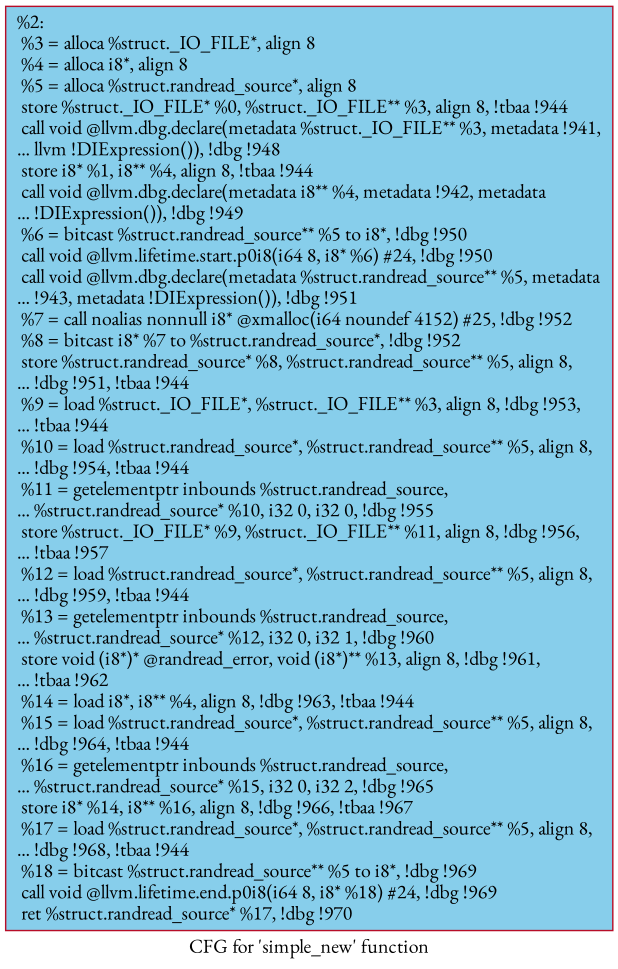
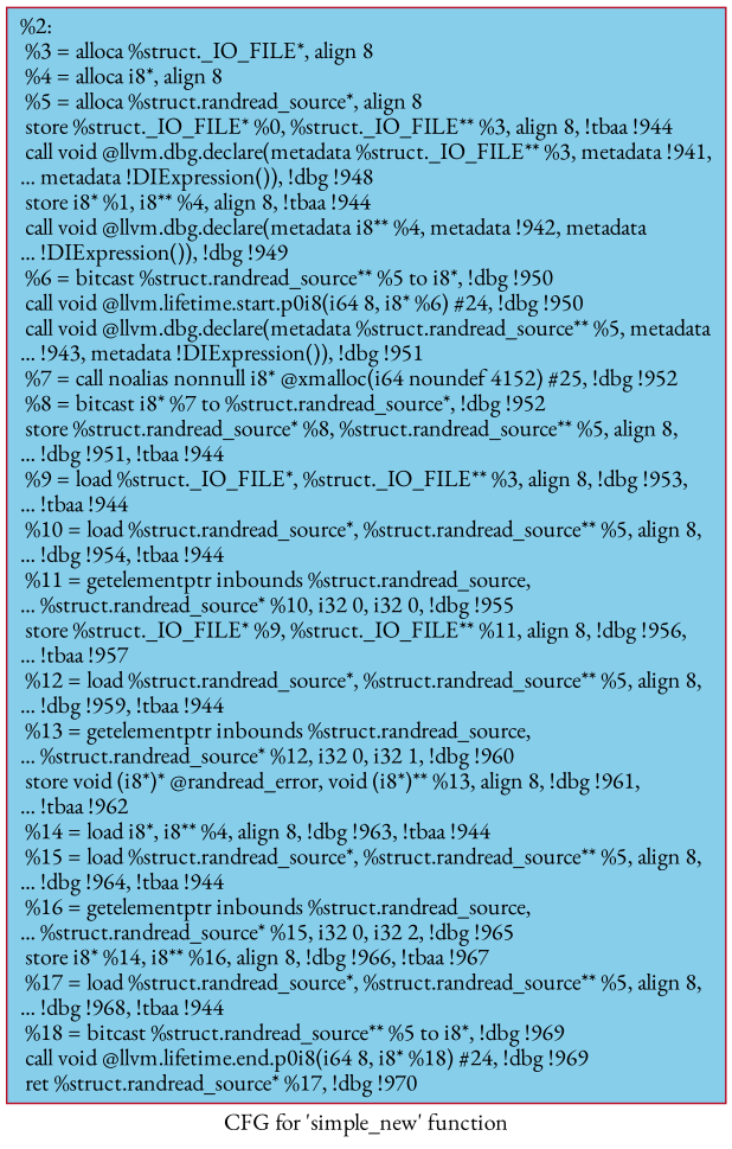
  digraph {
    label="CFG for 'simple_new' function"
    fontname="EB Garamond"
-   n1 [color="#b70d28ff" fillcolor=skyblue label="{%2:\l  %3 = alloca %struct._IO_FILE*, align 8\l  %4 = alloca i8*, align 8\l  %5 = alloca %struct.randread_source*, align 8\l  store %struct._IO_FILE* %0, %struct._IO_FILE** %3, align 8, !tbaa !944\l  call void @llvm.dbg.declare(metadata %struct._IO_FILE** %3, metadata !941,\l... llvm !DIExpression()), !dbg !948\l  store i8* %1, i8** %4, align 8, !tbaa !944\l  call void @llvm.dbg.declare(metadata i8** %4, metadata !942, metadata\l... !DIExpression()), !dbg !949\l  %6 = bitcast %struct.randread_source** %5 to i8*, !dbg !950\l  call void @llvm.lifetime.start.p0i8(i64 8, i8* %6) #24, !dbg !950\l  call void @llvm.dbg.declare(metadata %struct.randread_source** %5, metadata\l... !943, metadata !DIExpression()), !dbg !951\l  %7 = call noalias nonnull i8* @xmalloc(i64 noundef 4152) #25, !dbg !952\l  %8 = bitcast i8* %7 to %struct.randread_source*, !dbg !952\l  store %struct.randread_source* %8, %struct.randread_source** %5, align 8,\l... !dbg !951, !tbaa !944\l  %9 = load %struct._IO_FILE*, %struct._IO_FILE** %3, align 8, !dbg !953,\l... !tbaa !944\l  %10 = load %struct.randread_source*, %struct.randread_source** %5, align 8,\l... !dbg !954, !tbaa !944\l  %11 = getelementptr inbounds %struct.randread_source,\l... %struct.randread_source* %10, i32 0, i32 0, !dbg !955\l  store %struct._IO_FILE* %9, %struct._IO_FILE** %11, align 8, !dbg !956,\l... !tbaa !957\l  %12 = load %struct.randread_source*, %struct.randread_source** %5, align 8,\l... !dbg !959, !tbaa !944\l  %13 = getelementptr inbounds %struct.randread_source,\l... %struct.randread_source* %12, i32 0, i32 1, !dbg !960\l  store void (i8*)* @randread_error, void (i8*)** %13, align 8, !dbg !961,\l... !tbaa !962\l  %14 = load i8*, i8** %4, align 8, !dbg !963, !tbaa !944\l  %15 = load %struct.randread_source*, %struct.randread_source** %5, align 8,\l... !dbg !964, !tbaa !944\l  %16 = getelementptr inbounds %struct.randread_source,\l... %struct.randread_source* %15, i32 0, i32 2, !dbg !965\l  store i8* %14, i8** %16, align 8, !dbg !966, !tbaa !967\l  %17 = load %struct.randread_source*, %struct.randread_source** %5, align 8,\l... !dbg !968, !tbaa !944\l  %18 = bitcast %struct.randread_source** %5 to i8*, !dbg !969\l  call void @llvm.lifetime.end.p0i8(i64 8, i8* %18) #24, !dbg !969\l  ret %struct.randread_source* %17, !dbg !970\l}" shape=record style=filled fontname="EB Garamond"]
+   n1 [color="#b70d28ff" fillcolor=skyblue label="{%2:\l  %3 = alloca %struct._IO_FILE*, align 8\l  %4 = alloca i8*, align 8\l  %5 = alloca %struct.randread_source*, align 8\l  store %struct._IO_FILE* %0, %struct._IO_FILE** %3, align 8, !tbaa !944\l  call void @llvm.dbg.declare(metadata %struct._IO_FILE** %3, metadata !941,\l... metadata !DIExpression()), !dbg !948\l  store i8* %1, i8** %4, align 8, !tbaa !944\l  call void @llvm.dbg.declare(metadata i8** %4, metadata !942, metadata\l... !DIExpression()), !dbg !949\l  %6 = bitcast %struct.randread_source** %5 to i8*, !dbg !950\l  call void @llvm.lifetime.start.p0i8(i64 8, i8* %6) #24, !dbg !950\l  call void @llvm.dbg.declare(metadata %struct.randread_source** %5, metadata\l... !943, metadata !DIExpression()), !dbg !951\l  %7 = call noalias nonnull i8* @xmalloc(i64 noundef 4152) #25, !dbg !952\l  %8 = bitcast i8* %7 to %struct.randread_source*, !dbg !952\l  store %struct.randread_source* %8, %struct.randread_source** %5, align 8,\l... !dbg !951, !tbaa !944\l  %9 = load %struct._IO_FILE*, %struct._IO_FILE** %3, align 8, !dbg !953,\l... !tbaa !944\l  %10 = load %struct.randread_source*, %struct.randread_source** %5, align 8,\l... !dbg !954, !tbaa !944\l  %11 = getelementptr inbounds %struct.randread_source,\l... %struct.randread_source* %10, i32 0, i32 0, !dbg !955\l  store %struct._IO_FILE* %9, %struct._IO_FILE** %11, align 8, !dbg !956,\l... !tbaa !957\l  %12 = load %struct.randread_source*, %struct.randread_source** %5, align 8,\l... !dbg !959, !tbaa !944\l  %13 = getelementptr inbounds %struct.randread_source,\l... %struct.randread_source* %12, i32 0, i32 1, !dbg !960\l  store void (i8*)* @randread_error, void (i8*)** %13, align 8, !dbg !961,\l... !tbaa !962\l  %14 = load i8*, i8** %4, align 8, !dbg !963, !tbaa !944\l  %15 = load %struct.randread_source*, %struct.randread_source** %5, align 8,\l... !dbg !964, !tbaa !944\l  %16 = getelementptr inbounds %struct.randread_source,\l... %struct.randread_source* %15, i32 0, i32 2, !dbg !965\l  store i8* %14, i8** %16, align 8, !dbg !966, !tbaa !967\l  %17 = load %struct.randread_source*, %struct.randread_source** %5, align 8,\l... !dbg !968, !tbaa !944\l  %18 = bitcast %struct.randread_source** %5 to i8*, !dbg !969\l  call void @llvm.lifetime.end.p0i8(i64 8, i8* %18) #24, !dbg !969\l  ret %struct.randread_source* %17, !dbg !970\l}" shape=record style=filled fontname="EB Garamond"]
  }
